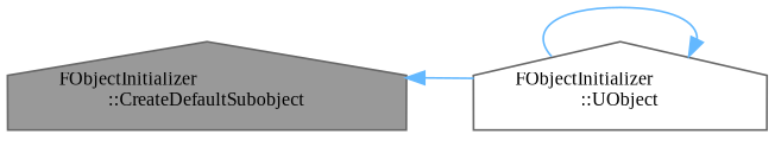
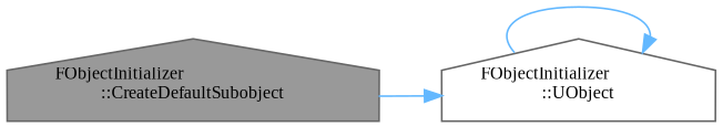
  digraph {
    rankdir=LR
    fontname="Liberation Serif"
    node [fontname="Liberation Serif" fontsize=10 shape=house style=filled]
    edge [color=steelblue1 fontname="Liberation Serif" fontsize=10 labelfontname=Helvetica labelfontsize=10 style=solid]
    n1 [color=gray40 fillcolor=grey60 fontcolor=black height=0.2 label="FObjectInitializer\l::CreateDefaultSubobject" width=0.4]
    n2 [color=grey40 fillcolor=white height=0.2 label="FObjectInitializer\l::UObject" width=0.4]
-   n2 -> n1
+   n1 -> n2
    n2 -> n2
  }
